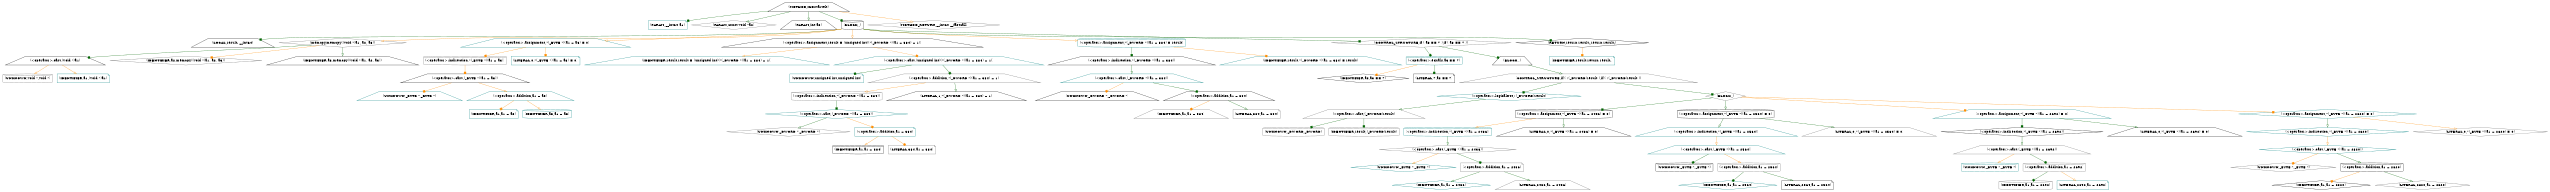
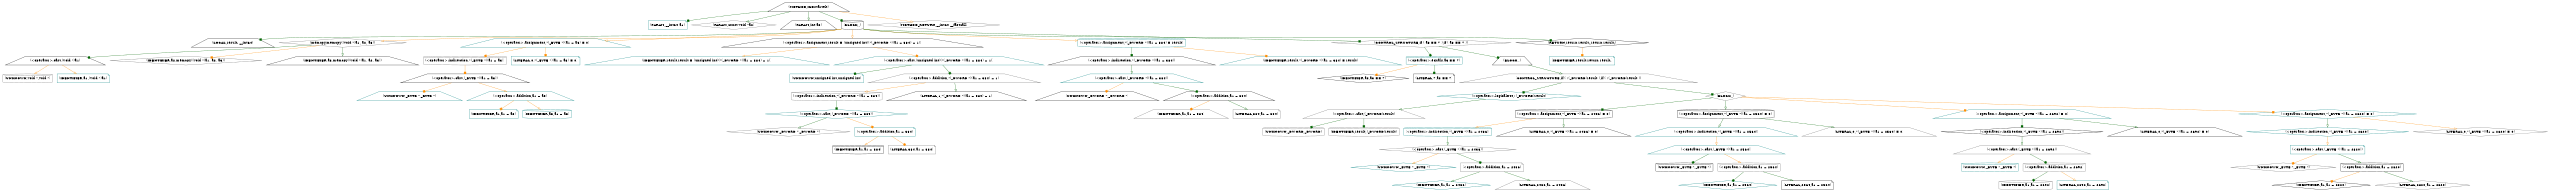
  digraph {
    node [color=teal shape=trapezium]
    edge [arrowhead=box color=darkgreen]
    n1 [color=black label="(METHOD,IGDstartelt)"]
    n2 [label="(PARAM,__int64 a1)" shape=note]
    n3 [color=gray40 label="(PARAM,const void *a2)" shape=diamond]
    n4 [color=black label="(PARAM,int a3)"]
    n5 [color=black label="(BLOCK,,)" shape=cylinder]
    n6 [color=gray40 label="(METHOD_RETURN,__int64 __fastcall)" shape=diamond]
    n7 [color=black label="(LOCAL,result: __int64)"]
    n8 [color=gray40 label="(memcpy,memcpy((void *)a1, a2, a3))" shape=diamond]
    n9 [label="(<operator>.assignment,*(_BYTE *)(a1 + a3) = 0)"]
    n10 [color=black label="(<operator>.assignment,result = (unsigned int)(*(_DWORD *)(a1 + 384) + 1))"]
    n11 [label="(<operator>.assignment,*(_DWORD *)(a1 + 384) = result)" shape=cylinder]
    n12 [color=gray40 label="(CONTROL_STRUCTURE,if ( a3 == 7 ),if ( a3 == 7 ))" shape=diamond]
    n13 [color=black label="(RETURN,return result;,return result;)" shape=diamond]
    n14 [color=black label="(<operator>.cast,(void *)a1)"]
    n15 [color=gray40 label="(IDENTIFIER,a2,memcpy((void *)a1, a2, a3))" shape=diamond]
    n16 [color=black label="(IDENTIFIER,a3,memcpy((void *)a1, a2, a3))"]
    n17 [color=gray40 label="(<operator>.indirection,*(_BYTE *)(a1 + a3))" shape=cylinder]
    n18 [label="(LITERAL,0,*(_BYTE *)(a1 + a3) = 0)" shape=note]
    n19 [label="(IDENTIFIER,result,result = (unsigned int)(*(_DWORD *)(a1 + 384) + 1))"]
    n20 [label="(<operator>.cast,(unsigned int)(*(_DWORD *)(a1 + 384) + 1))"]
    n21 [color=black label="(<operator>.indirection,*(_DWORD *)(a1 + 384))"]
    n22 [label="(IDENTIFIER,result,*(_DWORD *)(a1 + 384) = result)"]
    n23 [label="(<operator>.equals,a3 == 7)" shape=cylinder]
    n24 [color=black label="(BLOCK,,)"]
    n25 [label="(IDENTIFIER,result,return result;)" shape=note]
    n26 [color=gray40 label="(UNKNOWN,void *,void *)" shape=cylinder]
    n27 [label="(IDENTIFIER,a1,(void *)a1)" shape=note]
    n28 [color=black label="(<operator>.cast,(_BYTE *)(a1 + a3))"]
    n29 [label="(UNKNOWN,_BYTE *,_BYTE *)"]
    n30 [label="(<operator>.addition,a1 + a3)"]
    n31 [label="(IDENTIFIER,a1,a1 + a3)" shape=note]
    n32 [label="(IDENTIFIER,a3,a1 + a3)" shape=cylinder]
    n33 [label="(UNKNOWN,unsigned int,unsigned int)" shape=note]
    n34 [color=gray40 label="(<operator>.addition,*(_DWORD *)(a1 + 384) + 1)"]
    n35 [color=gray40 label="(<operator>.indirection,*(_DWORD *)(a1 + 384))" shape=cylinder]
    n36 [color=black label="(LITERAL,1,*(_DWORD *)(a1 + 384) + 1)"]
    n37 [label="(<operator>.cast,(_DWORD *)(a1 + 384))" shape=diamond]
    n38 [color=gray40 label="(UNKNOWN,_DWORD *,_DWORD *)" shape=diamond]
    n39 [label="(<operator>.addition,a1 + 384)" shape=note]
    n40 [color=black label="(IDENTIFIER,a1,a1 + 384)" shape=cylinder]
    n41 [color=gray40 label="(LITERAL,384,a1 + 384)" shape=note]
    n42 [label="(<operator>.cast,(_DWORD *)(a1 + 384))"]
    n43 [color=black label="(UNKNOWN,_DWORD *,_DWORD *)"]
    n44 [color=black label="(<operator>.addition,a1 + 384)"]
    n45 [color=gray40 label="(IDENTIFIER,a1,a1 + 384)"]
    n46 [color=gray40 label="(LITERAL,384,a1 + 384)" shape=note]
    n47 [color=black label="(IDENTIFIER,a3,a3 == 7)" shape=diamond]
    n48 [color=black label="(LITERAL,7,a3 == 7)" shape=note]
    n49 [color=gray40 label="(CONTROL_STRUCTURE,if ( !(_DWORD)result ),if ( !(_DWORD)result ))"]
    n50 [label="(<operator>.logicalNot,!(_DWORD)result)" shape=diamond]
    n51 [color=gray40 label="(BLOCK,,)" shape=diamond]
    n52 [color=gray40 label="(<operator>.cast,(_DWORD)result)"]
    n53 [color=black label="(<operator>.assignment,*(_BYTE *)(a1 + 2436) = 0)" shape=cylinder]
    n54 [color=black label="(<operator>.assignment,*(_BYTE *)(a1 + 2564) = 0)" shape=cylinder]
    n55 [label="(<operator>.assignment,*(_BYTE *)(a1 + 2692) = 0)"]
    n56 [label="(<operator>.assignment,*(_BYTE *)(a1 + 2820) = 0)" shape=diamond]
    n57 [color=gray40 label="(UNKNOWN,_DWORD,_DWORD)" shape=cylinder]
    n58 [color=gray40 label="(IDENTIFIER,result,(_DWORD)result)" shape=cylinder]
    n59 [label="(<operator>.indirection,*(_BYTE *)(a1 + 2436))" shape=cylinder]
    n60 [color=black label="(LITERAL,0,*(_BYTE *)(a1 + 2436) = 0)"]
    n61 [label="(<operator>.indirection,*(_BYTE *)(a1 + 2564))"]
    n62 [color=gray40 label="(LITERAL,0,*(_BYTE *)(a1 + 2564) = 0)"]
    n63 [color=black label="(<operator>.indirection,*(_BYTE *)(a1 + 2692))" shape=diamond]
    n64 [color=black label="(LITERAL,0,*(_BYTE *)(a1 + 2692) = 0)"]
    n65 [label="(<operator>.indirection,*(_BYTE *)(a1 + 2820))" shape=diamond]
    n66 [color=gray40 label="(LITERAL,0,*(_BYTE *)(a1 + 2820) = 0)" shape=diamond]
    n67 [color=gray40 label="(<operator>.cast,(_BYTE *)(a1 + 2436))" shape=diamond]
    n68 [label="(UNKNOWN,_BYTE *,_BYTE *)" shape=diamond]
    n69 [color=gray40 label="(<operator>.addition,a1 + 2436)" shape=note]
    n70 [label="(IDENTIFIER,a1,a1 + 2436)" shape=diamond]
    n71 [color=gray40 label="(LITERAL,2436,a1 + 2436)"]
    n72 [label="(<operator>.cast,(_BYTE *)(a1 + 2564))"]
    n73 [color=black label="(UNKNOWN,_BYTE *,_BYTE *)" shape=cylinder]
    n74 [color=gray40 label="(<operator>.addition,a1 + 2564)" shape=cylinder]
    n75 [label="(IDENTIFIER,a1,a1 + 2564)" shape=diamond]
    n76 [color=black label="(LITERAL,2564,a1 + 2564)" shape=note]
    n77 [color=gray40 label="(<operator>.cast,(_BYTE *)(a1 + 2692))"]
    n78 [label="(UNKNOWN,_BYTE *,_BYTE *)" shape=cylinder]
    n79 [color=gray40 label="(<operator>.addition,a1 + 2692)" shape=cylinder]
    n80 [color=gray40 label="(IDENTIFIER,a1,a1 + 2692)" shape=cylinder]
    n81 [label="(LITERAL,2692,a1 + 2692)" shape=note]
-   n82 [label="(<operator>.cast,(_BYTE *)(a1 + 2820))" shape=diamond]
+   n82 [label="(<operator>.cast,(_BYTE *)(a1 + 2820))" shape=note]
    n83 [color=gray40 label="(UNKNOWN,_BYTE *,_BYTE *)" shape=diamond]
    n84 [color=black label="(<operator>.addition,a1 + 2820)" shape=cylinder]
    n85 [color=black label="(IDENTIFIER,a1,a1 + 2820)" shape=diamond]
    n86 [color=gray40 label="(LITERAL,2820,a1 + 2820)" shape=diamond]
    n1 -> n2
    n1 -> n3 [arrowhead=onormal]
    n1 -> n4 [arrowhead=onormal]
    n1 -> n5
    n1 -> n6 [arrowhead=onormal color=darkorange]
    n5 -> n7
    n5 -> n8 [arrowhead=onormal color=darkorange]
    n5 -> n9 [arrowhead=onormal color=darkorange]
    n5 -> n10 [arrowhead=onormal color=darkorange]
    n5 -> n11 [arrowhead=onormal color=darkorange]
    n5 -> n12
    n5 -> n13
    n8 -> n14
    n8 -> n15 [color=darkorange]
    n8 -> n16 [arrowhead=onormal]
    n9 -> n17 [color=darkorange]
    n9 -> n18 [color=darkorange]
    n10 -> n19 [arrowhead=onormal color=darkorange]
    n10 -> n20 [color=darkorange]
    n11 -> n21
    n11 -> n22 [color=darkorange]
    n12 -> n23
    n12 -> n24
    n13 -> n25 [color=darkorange]
    n14 -> n26 [arrowhead=onormal color=darkorange]
    n14 -> n27 [arrowhead=onormal color=darkorange]
    n17 -> n28 [color=darkorange]
    n20 -> n33
    n20 -> n34
    n21 -> n42 [arrowhead=onormal]
    n23 -> n47 [color=darkorange]
    n23 -> n48
    n24 -> n49 [arrowhead=onormal]
    n28 -> n29 [color=darkorange]
    n28 -> n30 [arrowhead=onormal color=darkorange]
    n30 -> n31 [color=darkorange]
    n30 -> n32 [arrowhead=onormal color=darkorange]
    n34 -> n35 [arrowhead=onormal color=darkorange]
    n34 -> n36 [arrowhead=onormal]
    n35 -> n37
    n37 -> n38 [arrowhead=onormal]
    n37 -> n39 [color=darkorange]
    n39 -> n40 [arrowhead=onormal color=darkorange]
    n39 -> n41 [color=darkorange]
    n42 -> n43 [color=darkorange]
    n42 -> n44
    n44 -> n45 [color=darkorange]
    n44 -> n46 [arrowhead=onormal]
    n49 -> n50
    n49 -> n51
    n50 -> n52 [arrowhead=onormal]
    n51 -> n53
    n51 -> n54 [arrowhead=onormal]
    n51 -> n55 [color=darkorange]
    n51 -> n56 [color=darkorange]
    n52 -> n57
    n52 -> n58
    n53 -> n59 [arrowhead=onormal color=darkorange]
    n53 -> n60 [arrowhead=onormal]
    n54 -> n61 [arrowhead=onormal]
    n54 -> n62 [arrowhead=onormal]
    n55 -> n63
    n55 -> n64 [arrowhead=onormal]
    n56 -> n65 [arrowhead=onormal]
    n56 -> n66 [arrowhead=onormal color=darkorange]
    n59 -> n67 [arrowhead=onormal]
    n61 -> n72 [arrowhead=onormal color=darkorange]
    n63 -> n77 [arrowhead=onormal]
    n65 -> n82 [arrowhead=onormal color=darkorange]
    n67 -> n68 [arrowhead=onormal color=darkorange]
    n67 -> n69
    n69 -> n70 [arrowhead=onormal]
    n69 -> n71 [arrowhead=onormal]
    n72 -> n73
    n72 -> n74 [arrowhead=onormal color=darkorange]
    n74 -> n75
    n74 -> n76 [arrowhead=onormal]
    n77 -> n78 [arrowhead=onormal color=darkorange]
    n77 -> n79
    n79 -> n80
    n79 -> n81 [arrowhead=onormal color=darkorange]
    n82 -> n83 [color=darkorange]
    n82 -> n84 [arrowhead=onormal]
    n84 -> n85 [color=darkorange]
    n84 -> n86 [arrowhead=onormal]
  }
